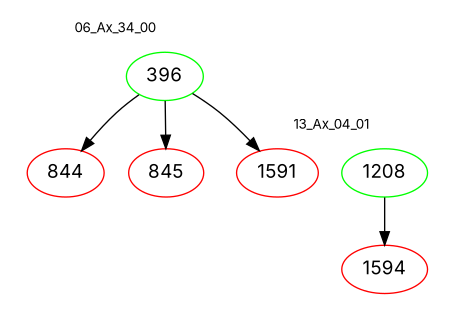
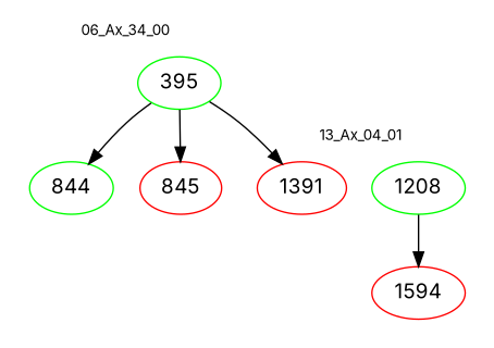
  digraph {
    fontname=Inter
    node [color=red fontname=Inter]
    edge [color=black fontname=Inter]
-   n1 [color=green label=396]
-   n2 [label=844]
+   n1 [color=green label=395]
+   n2 [color=green label=844]
    n3 [label=845]
    n4 [color=green label=1208]
    n5 [label=1594]
-   n6 [label=1591]
+   n6 [label=1391]
    subgraph cluster_1 {
      color=white
      fontsize=10
      label="06_Ax_34_00"
      n1
      n2
      n3
    }
    subgraph cluster_2 {
      color=white
      fontsize=10
      label="13_Ax_04_01"
      n4
      n5
      n6
    }
    n1 -> n2
    n1 -> n3
    n1 -> n6
    n4 -> n5
  }
